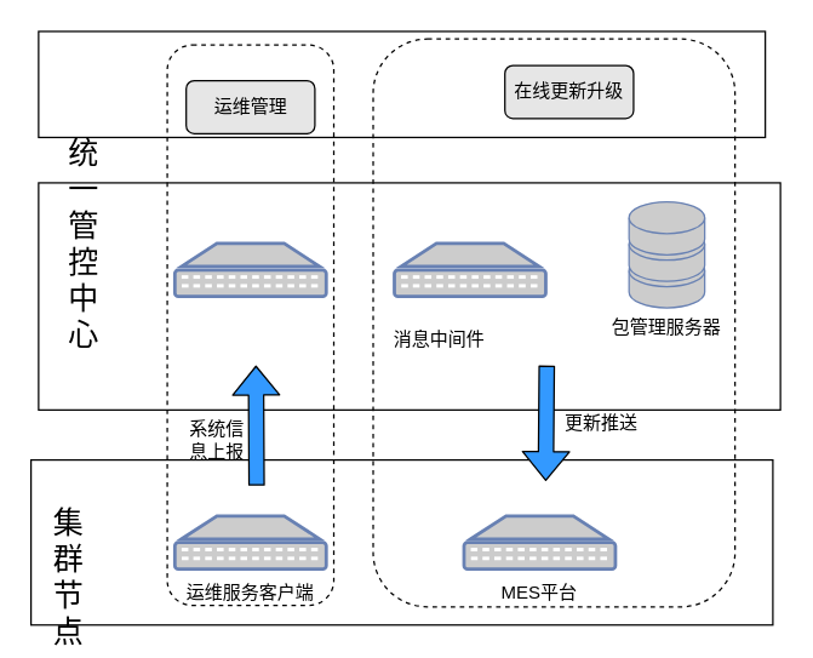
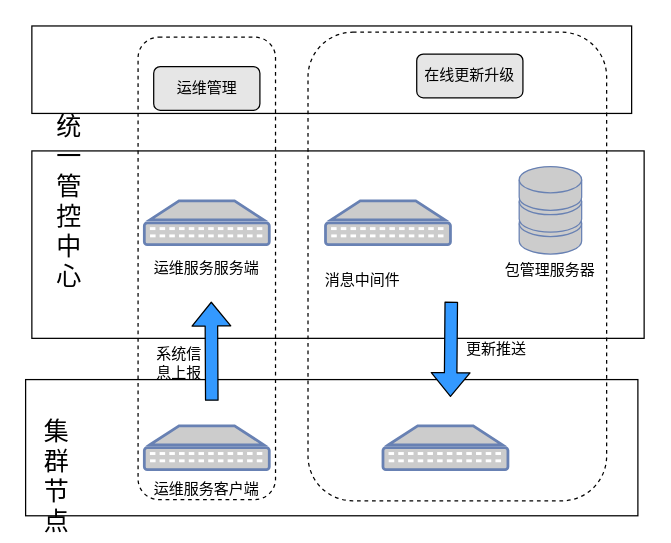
  <mxCell id="0" />
  <mxCell id="1" parent="0" />
  <mxCell id="2" value="" style="rounded=1;whiteSpace=wrap;html=1;dashed=1;fillColor=none;" parent="1" vertex="1"><mxGeometry x="246" y="25" width="239" height="375" as="geometry" /></mxCell>
  <mxCell id="3" value="" style="rounded=1;whiteSpace=wrap;html=1;dashed=1;fillColor=none;" parent="1" vertex="1"><mxGeometry x="110" y="29" width="110" height="370" as="geometry" /></mxCell>
  <mxCell id="4" value="" style="rounded=0;whiteSpace=wrap;html=1;fillColor=none;" parent="1" vertex="1"><mxGeometry x="25" y="120" width="490" height="150" as="geometry" /></mxCell>
  <mxCell id="5" value="" style="fontColor=#0066CC;verticalAlign=top;verticalLabelPosition=bottom;labelPosition=center;align=center;html=1;outlineConnect=0;fillColor=#CCCCCC;strokeColor=#6881B3;gradientColor=none;gradientDirection=north;strokeWidth=2;shape=mxgraph.networks.patch_panel;" parent="1" vertex="1"><mxGeometry x="115" y="160" width="100" height="35" as="geometry" /></mxCell>
+ <mxCell id="6" value="运维服务服务端" style="text;html=1;strokeColor=none;fillColor=none;align=center;verticalAlign=middle;whiteSpace=wrap;rounded=0;" parent="1" vertex="1"><mxGeometry x="115" y="204" width="100" height="20" as="geometry" /></mxCell>
  <mxCell id="7" value="" style="fontColor=#0066CC;verticalAlign=top;verticalLabelPosition=bottom;labelPosition=center;align=center;html=1;outlineConnect=0;fillColor=#CCCCCC;strokeColor=#6881B3;gradientColor=none;gradientDirection=north;strokeWidth=2;shape=mxgraph.networks.storage;" parent="1" vertex="1"><mxGeometry x="415" y="132.5" width="50" height="70" as="geometry" /></mxCell>
  <mxCell id="8" value="包管理服务器" style="text;html=1;strokeColor=none;fillColor=none;align=center;verticalAlign=middle;whiteSpace=wrap;rounded=0;" parent="1" vertex="1"><mxGeometry x="390" y="205.5" width="100" height="20" as="geometry" /></mxCell>
  <mxCell id="9" value="" style="fontColor=#0066CC;verticalAlign=top;verticalLabelPosition=bottom;labelPosition=center;align=center;html=1;outlineConnect=0;fillColor=#CCCCCC;strokeColor=#6881B3;gradientColor=none;gradientDirection=north;strokeWidth=2;shape=mxgraph.networks.patch_panel;" parent="1" vertex="1"><mxGeometry x="260" y="160" width="100" height="35" as="geometry" /></mxCell>
  <mxCell id="10" value="消息中间件" style="text;html=1;strokeColor=none;fillColor=none;align=center;verticalAlign=middle;whiteSpace=wrap;rounded=0;" parent="1" vertex="1"><mxGeometry x="255" y="215.5" width="70" height="17" as="geometry" /></mxCell>
  <mxCell id="11" value="&lt;font style=&quot;font-size: 20px&quot;&gt;统一管控中心&lt;/font&gt;" style="text;html=1;strokeColor=none;fillColor=none;align=center;verticalAlign=middle;whiteSpace=wrap;rounded=0;" parent="1" vertex="1"><mxGeometry x="35" y="150" width="40" height="20" as="geometry" /></mxCell>
  <mxCell id="12" value="" style="rounded=0;whiteSpace=wrap;html=1;fillColor=none;" parent="1" vertex="1"><mxGeometry x="20" y="303" width="490" height="109" as="geometry" /></mxCell>
  <mxCell id="13" value="" style="fontColor=#0066CC;verticalAlign=top;verticalLabelPosition=bottom;labelPosition=center;align=center;html=1;outlineConnect=0;fillColor=#CCCCCC;strokeColor=#6881B3;gradientColor=none;gradientDirection=north;strokeWidth=2;shape=mxgraph.networks.patch_panel;" parent="1" vertex="1"><mxGeometry x="115" y="340" width="100" height="35" as="geometry" /></mxCell>
  <mxCell id="14" value="运维服务客户端" style="text;html=1;strokeColor=none;fillColor=none;align=center;verticalAlign=middle;whiteSpace=wrap;rounded=0;" parent="1" vertex="1"><mxGeometry x="115" y="381" width="100" height="20" as="geometry" /></mxCell>
  <mxCell id="15" value="&lt;font style=&quot;font-size: 20px&quot;&gt;集群节点&lt;/font&gt;" style="text;html=1;strokeColor=none;fillColor=none;align=center;verticalAlign=middle;whiteSpace=wrap;rounded=0;" parent="1" vertex="1"><mxGeometry x="25" y="370" width="40" height="20" as="geometry" /></mxCell>
  <mxCell id="16" value="" style="rounded=0;whiteSpace=wrap;html=1;fillColor=none;" parent="1" vertex="1"><mxGeometry x="25" y="20" width="480" height="70" as="geometry" /></mxCell>
  <mxCell id="17" value="运维管理" style="rounded=1;whiteSpace=wrap;html=1;fillColor=#E6E6E6;" parent="1" vertex="1"><mxGeometry x="122.5" y="52.5" width="85" height="35" as="geometry" /></mxCell>
  <mxCell id="18" value="在线更新升级" style="rounded=1;whiteSpace=wrap;html=1;fillColor=#E6E6E6;" parent="1" vertex="1"><mxGeometry x="333" y="42.5" width="85" height="35" as="geometry" /></mxCell>
  <mxCell id="19" value="" style="shape=flexArrow;endArrow=classic;html=1;exitX=0.665;exitY=1.005;exitDx=0;exitDy=0;exitPerimeter=0;fillColor=#3399FF;" parent="1" edge="1"><mxGeometry width="50" height="50" relative="1" as="geometry"><mxPoint x="360.65" y="240.6" as="sourcePoint" /><mxPoint x="360" y="317" as="targetPoint" /></mxGeometry></mxCell>
  <mxCell id="20" value="更新推送" style="text;html=1;strokeColor=none;fillColor=none;align=center;verticalAlign=middle;whiteSpace=wrap;rounded=0;dashed=1;" parent="1" vertex="1"><mxGeometry x="369" y="269" width="56" height="20" as="geometry" /></mxCell>
  <mxCell id="21" value="" style="shape=flexArrow;endArrow=classic;html=1;fillColor=#3399FF;entryX=0.219;entryY=1.005;entryDx=0;entryDy=0;entryPerimeter=0;" parent="1" edge="1"><mxGeometry width="50" height="50" relative="1" as="geometry"><mxPoint x="169" y="320" as="sourcePoint" /><mxPoint x="168.59" y="240.6" as="targetPoint" /></mxGeometry></mxCell>
  <mxCell id="22" value="系统信息上报" style="text;html=1;strokeColor=none;fillColor=none;align=center;verticalAlign=middle;whiteSpace=wrap;rounded=0;dashed=1;" parent="1" vertex="1"><mxGeometry x="122.5" y="270" width="40" height="40" as="geometry" /></mxCell>
  <mxCell id="23" value="" style="fontColor=#0066CC;verticalAlign=top;verticalLabelPosition=bottom;labelPosition=center;align=center;html=1;outlineConnect=0;fillColor=#CCCCCC;strokeColor=#6881B3;gradientColor=none;gradientDirection=north;strokeWidth=2;shape=mxgraph.networks.patch_panel;" parent="1" vertex="1"><mxGeometry x="306" y="340" width="100" height="35" as="geometry" /></mxCell>
- <mxCell id="24" value="MES平台" style="text;html=1;strokeColor=none;fillColor=none;align=center;verticalAlign=middle;whiteSpace=wrap;rounded=0;" parent="1" vertex="1"><mxGeometry x="306" y="381" width="100" height="20" as="geometry" /></mxCell>
